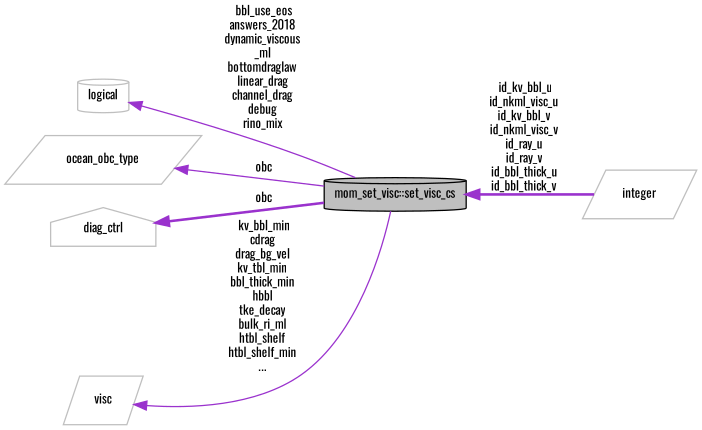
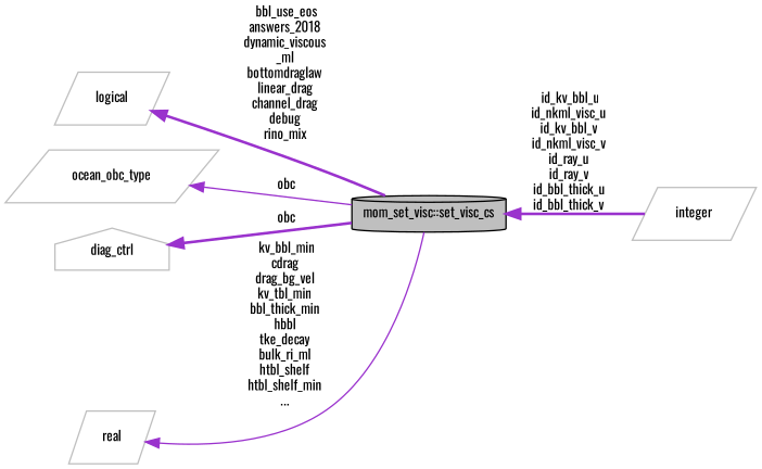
  digraph {
    fontname=Oswald
    rankdir=LR
    node [color=grey75 fillcolor=white fontname=Oswald fontsize=10 shape=parallelogram style=filled]
    edge [color=darkorchid3 dir=back fontname=Oswald fontsize=10 labelfontname=Helvetica labelfontsize=10 style=bold]
    n1 [color=black fillcolor=grey75 fontcolor=black height=0.2 label="mom_set_visc::set_visc_cs" shape=cylinder width=0.4]
    n2 [height=0.2 label=integer width=0.4]
-   n3 [height=0.2 label=logical shape=cylinder width=0.4]
+   n3 [height=0.2 label=logical width=0.4]
    n4 [height=0.2 label=ocean_obc_type width=0.4]
    n5 [height=0.2 label=diag_ctrl shape=house width=0.4]
-   n6 [height=0.2 label=visc width=0.4]
+   n6 [height=0.2 label=real width=0.4]
    n1 -> n2 [label=" id_kv_bbl_u\nid_nkml_visc_u\nid_kv_bbl_v\nid_nkml_visc_v\nid_ray_u\nid_ray_v\nid_bbl_thick_u\nid_bbl_thick_v"]
-   n3 -> n1 [label=" bbl_use_eos\nanswers_2018\ndynamic_viscous\l_ml\nbottomdraglaw\nlinear_drag\nchannel_drag\ndebug\nrino_mix" style=solid]
+   n3 -> n1 [label=" bbl_use_eos\nanswers_2018\ndynamic_viscous\l_ml\nbottomdraglaw\nlinear_drag\nchannel_drag\ndebug\nrino_mix"]
    n4 -> n1 [label=" obc" style=solid]
    n5 -> n1 [label=" obc"]
    n6 -> n1 [label=" kv_bbl_min\ncdrag\ndrag_bg_vel\nkv_tbl_min\nbbl_thick_min\nhbbl\ntke_decay\nbulk_ri_ml\nhtbl_shelf\nhtbl_shelf_min\n..." style=solid]
  }
